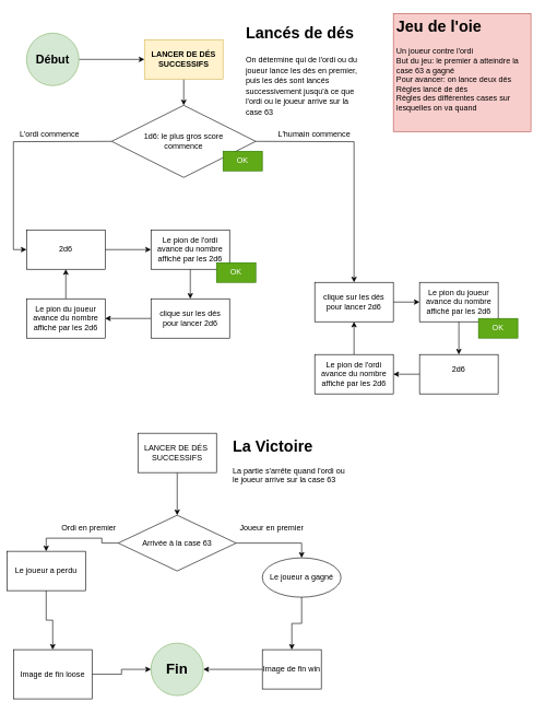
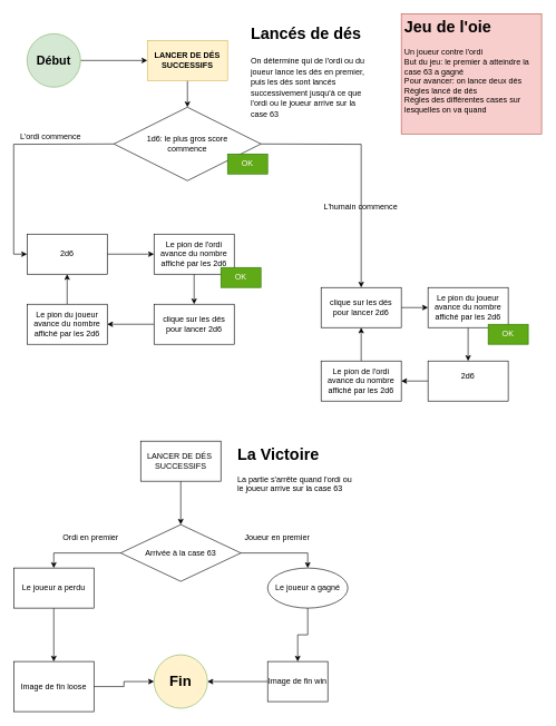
  <mxCell id="0" />
  <mxCell id="1" parent="0" />
  <mxCell id="2" style="edgeStyle=orthogonalEdgeStyle;rounded=0;orthogonalLoop=1;jettySize=auto;html=1;entryX=0;entryY=0.5;entryDx=0;entryDy=0;" parent="1" source="3" target="44" edge="1"><mxGeometry relative="1" as="geometry" /></mxCell>
  <mxCell id="3" value="Début" style="ellipse;whiteSpace=wrap;html=1;aspect=fixed;fillColor=#d5e8d4;strokeColor=#82b366;fontStyle=1;fontSize=18;" parent="1" vertex="1"><mxGeometry x="40" y="50" width="80" height="80" as="geometry" /></mxCell>
- <mxCell id="4" value="Fin" style="ellipse;whiteSpace=wrap;html=1;aspect=fixed;fillColor=#d5e8d4;strokeColor=#82b366;fontStyle=1;fontSize=22;" parent="1" vertex="1"><mxGeometry x="230" y="980" width="80" height="80" as="geometry" /></mxCell>
+ <mxCell id="4" value="Fin" style="ellipse;whiteSpace=wrap;html=1;aspect=fixed;fillColor=#fff2cc;strokeColor=#82b366;fontStyle=1;fontSize=22;" parent="1" vertex="1"><mxGeometry x="230" y="980" width="80" height="80" as="geometry" /></mxCell>
  <mxCell id="5" style="edgeStyle=orthogonalEdgeStyle;rounded=0;orthogonalLoop=1;jettySize=auto;html=1;exitX=0;exitY=0.5;exitDx=0;exitDy=0;entryX=0;entryY=0.5;entryDx=0;entryDy=0;" parent="1" target="10" edge="1"><mxGeometry relative="1" as="geometry"><mxPoint x="170" y="215" as="sourcePoint" /></mxGeometry></mxCell>
  <mxCell id="6" style="edgeStyle=orthogonalEdgeStyle;rounded=0;orthogonalLoop=1;jettySize=auto;html=1;exitX=1;exitY=0.5;exitDx=0;exitDy=0;entryX=0.5;entryY=0;entryDx=0;entryDy=0;" parent="1" target="27" edge="1"><mxGeometry relative="1" as="geometry"><mxPoint x="390" y="215" as="sourcePoint" /></mxGeometry></mxCell>
  <mxCell id="7" value="1d6: le plus gros score&lt;br&gt;commence" style="rhombus;whiteSpace=wrap;html=1;" parent="1" vertex="1"><mxGeometry x="170" y="160" width="220" height="110" as="geometry" /></mxCell>
  <mxCell id="8" value="&lt;h1&gt;Jeu de l'oie&lt;/h1&gt;&lt;div&gt;Un joueur contre l'ordi&lt;/div&gt;&lt;div&gt;But du jeu: le premier à atteindre la case 63 a gagné&lt;/div&gt;&lt;div&gt;Pour avancer: on lance deux dés&lt;/div&gt;&lt;div&gt;Règles lancé de dés&lt;/div&gt;&lt;div&gt;Règles des différentes cases sur&amp;nbsp; lesquelles on va quand&lt;/div&gt;&lt;div&gt;&lt;br&gt;&lt;/div&gt;&lt;div&gt;&lt;br&gt;&lt;/div&gt;" style="text;html=1;strokeColor=#b85450;fillColor=#f8cecc;spacing=5;spacingTop=-20;whiteSpace=wrap;overflow=hidden;rounded=0;" parent="1" vertex="1"><mxGeometry x="600" y="20" width="210" height="180" as="geometry" /></mxCell>
  <mxCell id="9" style="edgeStyle=orthogonalEdgeStyle;rounded=0;orthogonalLoop=1;jettySize=auto;html=1;exitX=1;exitY=0.5;exitDx=0;exitDy=0;entryX=0;entryY=0.5;entryDx=0;entryDy=0;" parent="1" source="10" target="16" edge="1"><mxGeometry relative="1" as="geometry" /></mxCell>
  <mxCell id="10" value="2d6" style="rounded=0;whiteSpace=wrap;html=1;" parent="1" vertex="1"><mxGeometry x="40" y="350" width="120" height="60" as="geometry" /></mxCell>
  <mxCell id="11" style="edgeStyle=orthogonalEdgeStyle;rounded=0;orthogonalLoop=1;jettySize=auto;html=1;exitX=0;exitY=0.5;exitDx=0;exitDy=0;entryX=1;entryY=0.5;entryDx=0;entryDy=0;" parent="1" source="12" target="18" edge="1"><mxGeometry relative="1" as="geometry" /></mxCell>
  <mxCell id="12" value="clique sur les dés pour lancer 2d6" style="rounded=0;whiteSpace=wrap;html=1;" parent="1" vertex="1"><mxGeometry x="230" y="455" width="120" height="60" as="geometry" /></mxCell>
  <mxCell id="13" value="L'ordi commence" style="text;html=1;align=center;verticalAlign=middle;resizable=0;points=[];autosize=1;strokeColor=none;fillColor=none;" parent="1" vertex="1"><mxGeometry x="20" y="190" width="110" height="30" as="geometry" /></mxCell>
- <mxCell id="14" value="L'humain commence" style="text;html=1;align=center;verticalAlign=middle;resizable=0;points=[];autosize=1;strokeColor=none;fillColor=none;" parent="1" vertex="1"><mxGeometry x="414" y="190" width="130" height="30" as="geometry" /></mxCell>
+ <mxCell id="14" value="L'humain commence" style="text;html=1;align=center;verticalAlign=middle;resizable=0;points=[];autosize=1;strokeColor=none;fillColor=none;" parent="1" vertex="1"><mxGeometry x="474" y="295" width="130" height="30" as="geometry" /></mxCell>
  <mxCell id="15" style="edgeStyle=orthogonalEdgeStyle;rounded=0;orthogonalLoop=1;jettySize=auto;html=1;exitX=0.5;exitY=1;exitDx=0;exitDy=0;entryX=0.5;entryY=0;entryDx=0;entryDy=0;" parent="1" source="16" target="12" edge="1"><mxGeometry relative="1" as="geometry" /></mxCell>
  <mxCell id="16" value="Le pion de l'ordi avance du nombre affiché par les 2d6" style="rounded=0;whiteSpace=wrap;html=1;" parent="1" vertex="1"><mxGeometry x="230" y="350" width="120" height="60" as="geometry" /></mxCell>
  <mxCell id="17" style="edgeStyle=orthogonalEdgeStyle;rounded=0;orthogonalLoop=1;jettySize=auto;html=1;entryX=0.5;entryY=1;entryDx=0;entryDy=0;" parent="1" source="18" target="10" edge="1"><mxGeometry relative="1" as="geometry" /></mxCell>
  <mxCell id="18" value="Le pion du joueur avance du nombre affiché par les 2d6" style="rounded=0;whiteSpace=wrap;html=1;" parent="1" vertex="1"><mxGeometry x="40" y="455" width="120" height="60" as="geometry" /></mxCell>
  <mxCell id="19" style="edgeStyle=orthogonalEdgeStyle;rounded=0;orthogonalLoop=1;jettySize=auto;html=1;exitX=1;exitY=0.5;exitDx=0;exitDy=0;entryX=0.5;entryY=0;entryDx=0;entryDy=0;" parent="1" source="21" target="25" edge="1"><mxGeometry relative="1" as="geometry" /></mxCell>
  <mxCell id="20" style="edgeStyle=orthogonalEdgeStyle;rounded=0;orthogonalLoop=1;jettySize=auto;html=1;exitX=0;exitY=0.5;exitDx=0;exitDy=0;entryX=0.5;entryY=0;entryDx=0;entryDy=0;" parent="1" source="21" target="23" edge="1"><mxGeometry relative="1" as="geometry" /></mxCell>
  <mxCell id="21" value="Arrivée à la case 63" style="rhombus;whiteSpace=wrap;html=1;" parent="1" vertex="1"><mxGeometry x="180" y="785" width="180" height="85" as="geometry" /></mxCell>
  <mxCell id="22" value="" style="edgeStyle=orthogonalEdgeStyle;rounded=0;orthogonalLoop=1;jettySize=auto;html=1;" parent="1" source="23" target="37" edge="1"><mxGeometry relative="1" as="geometry" /></mxCell>
- <mxCell id="23" value="Le joueur a perdu" style="rounded=0;whiteSpace=wrap;html=1;" parent="1" vertex="1"><mxGeometry x="10" y="840" width="120" height="60" as="geometry" /></mxCell>
+ <mxCell id="23" value="Le joueur a perdu" style="rounded=0;whiteSpace=wrap;html=1;" parent="1" vertex="1"><mxGeometry x="20" y="850" width="120" height="60" as="geometry" /></mxCell>
  <mxCell id="24" value="" style="edgeStyle=orthogonalEdgeStyle;rounded=0;orthogonalLoop=1;jettySize=auto;html=1;" parent="1" source="25" target="39" edge="1"><mxGeometry relative="1" as="geometry" /></mxCell>
  <mxCell id="25" value="Le joueur a gagné" style="ellipse;whiteSpace=wrap;html=1;" parent="1" vertex="1"><mxGeometry x="400" y="850" width="120" height="60" as="geometry" /></mxCell>
  <mxCell id="26" style="edgeStyle=orthogonalEdgeStyle;rounded=0;orthogonalLoop=1;jettySize=auto;html=1;exitX=1;exitY=0.5;exitDx=0;exitDy=0;entryX=0;entryY=0.5;entryDx=0;entryDy=0;" parent="1" source="27" target="29" edge="1"><mxGeometry relative="1" as="geometry" /></mxCell>
  <mxCell id="27" value="clique sur les dés pour lancer 2d6" style="rounded=0;whiteSpace=wrap;html=1;" parent="1" vertex="1"><mxGeometry x="480" y="430" width="120" height="60" as="geometry" /></mxCell>
  <mxCell id="28" style="edgeStyle=orthogonalEdgeStyle;rounded=0;orthogonalLoop=1;jettySize=auto;html=1;exitX=0.5;exitY=1;exitDx=0;exitDy=0;entryX=0.5;entryY=0;entryDx=0;entryDy=0;" parent="1" source="29" target="33" edge="1"><mxGeometry relative="1" as="geometry" /></mxCell>
  <mxCell id="29" value="Le pion du joueur avance du nombre affiché par les 2d6" style="rounded=0;whiteSpace=wrap;html=1;" parent="1" vertex="1"><mxGeometry x="640" y="430" width="120" height="60" as="geometry" /></mxCell>
  <mxCell id="30" style="edgeStyle=orthogonalEdgeStyle;rounded=0;orthogonalLoop=1;jettySize=auto;html=1;exitX=0.5;exitY=0;exitDx=0;exitDy=0;entryX=0.5;entryY=1;entryDx=0;entryDy=0;" parent="1" source="31" target="27" edge="1"><mxGeometry relative="1" as="geometry" /></mxCell>
  <mxCell id="31" value="Le pion de l'ordi avance du nombre affiché par les 2d6" style="rounded=0;whiteSpace=wrap;html=1;" parent="1" vertex="1"><mxGeometry x="480" y="540" width="120" height="60" as="geometry" /></mxCell>
  <mxCell id="32" style="edgeStyle=orthogonalEdgeStyle;rounded=0;orthogonalLoop=1;jettySize=auto;html=1;exitX=0;exitY=0.5;exitDx=0;exitDy=0;entryX=1;entryY=0.5;entryDx=0;entryDy=0;" parent="1" source="33" target="31" edge="1"><mxGeometry relative="1" as="geometry" /></mxCell>
  <mxCell id="33" value="&#10;&lt;span style=&quot;color: rgb(0, 0, 0); font-family: Helvetica; font-size: 12px; font-style: normal; font-variant-ligatures: normal; font-variant-caps: normal; font-weight: 400; letter-spacing: normal; orphans: 2; text-align: center; text-indent: 0px; text-transform: none; widows: 2; word-spacing: 0px; -webkit-text-stroke-width: 0px; background-color: rgb(251, 251, 251); text-decoration-thickness: initial; text-decoration-style: initial; text-decoration-color: initial; float: none; display: inline !important;&quot;&gt;2d6&lt;/span&gt;&#10;&#10;" style="rounded=0;whiteSpace=wrap;html=1;" parent="1" vertex="1"><mxGeometry x="640" y="540" width="120" height="60" as="geometry" /></mxCell>
  <mxCell id="34" value="Ordi en premier" style="text;html=1;align=center;verticalAlign=middle;resizable=0;points=[];autosize=1;strokeColor=none;fillColor=none;" parent="1" vertex="1"><mxGeometry x="80" y="790" width="110" height="30" as="geometry" /></mxCell>
  <mxCell id="35" value="Joueur en premier" style="text;html=1;align=center;verticalAlign=middle;resizable=0;points=[];autosize=1;strokeColor=none;fillColor=none;" parent="1" vertex="1"><mxGeometry x="354" y="790" width="120" height="30" as="geometry" /></mxCell>
  <mxCell id="36" value="" style="edgeStyle=orthogonalEdgeStyle;rounded=0;orthogonalLoop=1;jettySize=auto;html=1;" parent="1" source="37" target="4" edge="1"><mxGeometry relative="1" as="geometry" /></mxCell>
  <mxCell id="37" value="Image de fin loose" style="whiteSpace=wrap;html=1;rounded=0;" parent="1" vertex="1"><mxGeometry x="20" y="990" width="120" height="75" as="geometry" /></mxCell>
  <mxCell id="38" value="" style="edgeStyle=orthogonalEdgeStyle;rounded=0;orthogonalLoop=1;jettySize=auto;html=1;" parent="1" source="39" target="4" edge="1"><mxGeometry relative="1" as="geometry" /></mxCell>
  <mxCell id="39" value="Image de fin win" style="whiteSpace=wrap;html=1;rounded=0;" parent="1" vertex="1"><mxGeometry x="400" y="990" width="90" height="60" as="geometry" /></mxCell>
  <mxCell id="40" style="edgeStyle=orthogonalEdgeStyle;rounded=0;orthogonalLoop=1;jettySize=auto;html=1;exitX=0.5;exitY=1;exitDx=0;exitDy=0;entryX=0.5;entryY=0;entryDx=0;entryDy=0;" parent="1" source="41" target="21" edge="1"><mxGeometry relative="1" as="geometry" /></mxCell>
  <mxCell id="41" value="LANCER DE DÉS&amp;nbsp;&lt;br&gt;SUCCESSIFS" style="rounded=0;whiteSpace=wrap;html=1;" parent="1" vertex="1"><mxGeometry x="210" y="660" width="120" height="60" as="geometry" /></mxCell>
  <mxCell id="42" value="&lt;h1&gt;&lt;span style=&quot;background-color: initial;&quot;&gt;Lancés de dés&lt;/span&gt;&lt;/h1&gt;&lt;h1 style=&quot;line-height: 50%;&quot;&gt;&lt;span style=&quot;font-weight: 400; font-size: 12px;&quot;&gt;&lt;font style=&quot;font-size: 12px;&quot;&gt;On détermine qui de l'ordi ou du joueur lance les dés en premier, puis les dés sont lancés successivement jusqu'à ce que l'ordi ou le joueur arrive sur la case 63&lt;/font&gt;&lt;/span&gt;&lt;/h1&gt;&lt;div style=&quot;&quot;&gt;&lt;span style=&quot;font-weight: 400;&quot;&gt;&lt;br&gt;&lt;/span&gt;&lt;/div&gt;" style="text;html=1;strokeColor=none;fillColor=none;spacing=5;spacingTop=-20;whiteSpace=wrap;overflow=hidden;rounded=0;" parent="1" vertex="1"><mxGeometry x="370" y="30" width="190" height="150" as="geometry" /></mxCell>
  <mxCell id="43" style="edgeStyle=orthogonalEdgeStyle;rounded=0;orthogonalLoop=1;jettySize=auto;html=1;entryX=0.5;entryY=0;entryDx=0;entryDy=0;" parent="1" source="44" target="7" edge="1"><mxGeometry relative="1" as="geometry" /></mxCell>
  <mxCell id="44" value="LANCER DE DÉS SUCCESSIFS" style="rounded=0;whiteSpace=wrap;html=1;fillColor=#fff2cc;strokeColor=#d6b656;fontStyle=1" parent="1" vertex="1"><mxGeometry x="220" y="60" width="120" height="60" as="geometry" /></mxCell>
  <mxCell id="45" value="&lt;h1&gt;La Victoire&lt;/h1&gt;&lt;div&gt;La partie s'arrête quand l'ordi ou le joueur arrive sur la case 63&lt;/div&gt;&lt;div&gt;&lt;br&gt;&lt;/div&gt;" style="text;html=1;strokeColor=none;fillColor=none;spacing=5;spacingTop=-20;whiteSpace=wrap;overflow=hidden;rounded=0;" parent="1" vertex="1"><mxGeometry x="350" y="660" width="190" height="120" as="geometry" /></mxCell>
  <mxCell id="46" value="OK" style="text;html=1;strokeColor=#2D7600;fillColor=#60a917;align=center;verticalAlign=middle;whiteSpace=wrap;rounded=0;fontColor=#ffffff;" vertex="1" parent="1"><mxGeometry x="340" y="230" width="60" height="30" as="geometry" /></mxCell>
  <mxCell id="47" value="OK" style="text;html=1;strokeColor=#2D7600;fillColor=#60a917;align=center;verticalAlign=middle;whiteSpace=wrap;rounded=0;fontColor=#ffffff;" vertex="1" parent="1"><mxGeometry x="330" y="400" width="60" height="30" as="geometry" /></mxCell>
  <mxCell id="48" value="OK" style="text;html=1;strokeColor=#2D7600;fillColor=#60a917;align=center;verticalAlign=middle;whiteSpace=wrap;rounded=0;fontColor=#ffffff;" vertex="1" parent="1"><mxGeometry x="730" y="485" width="60" height="30" as="geometry" /></mxCell>
